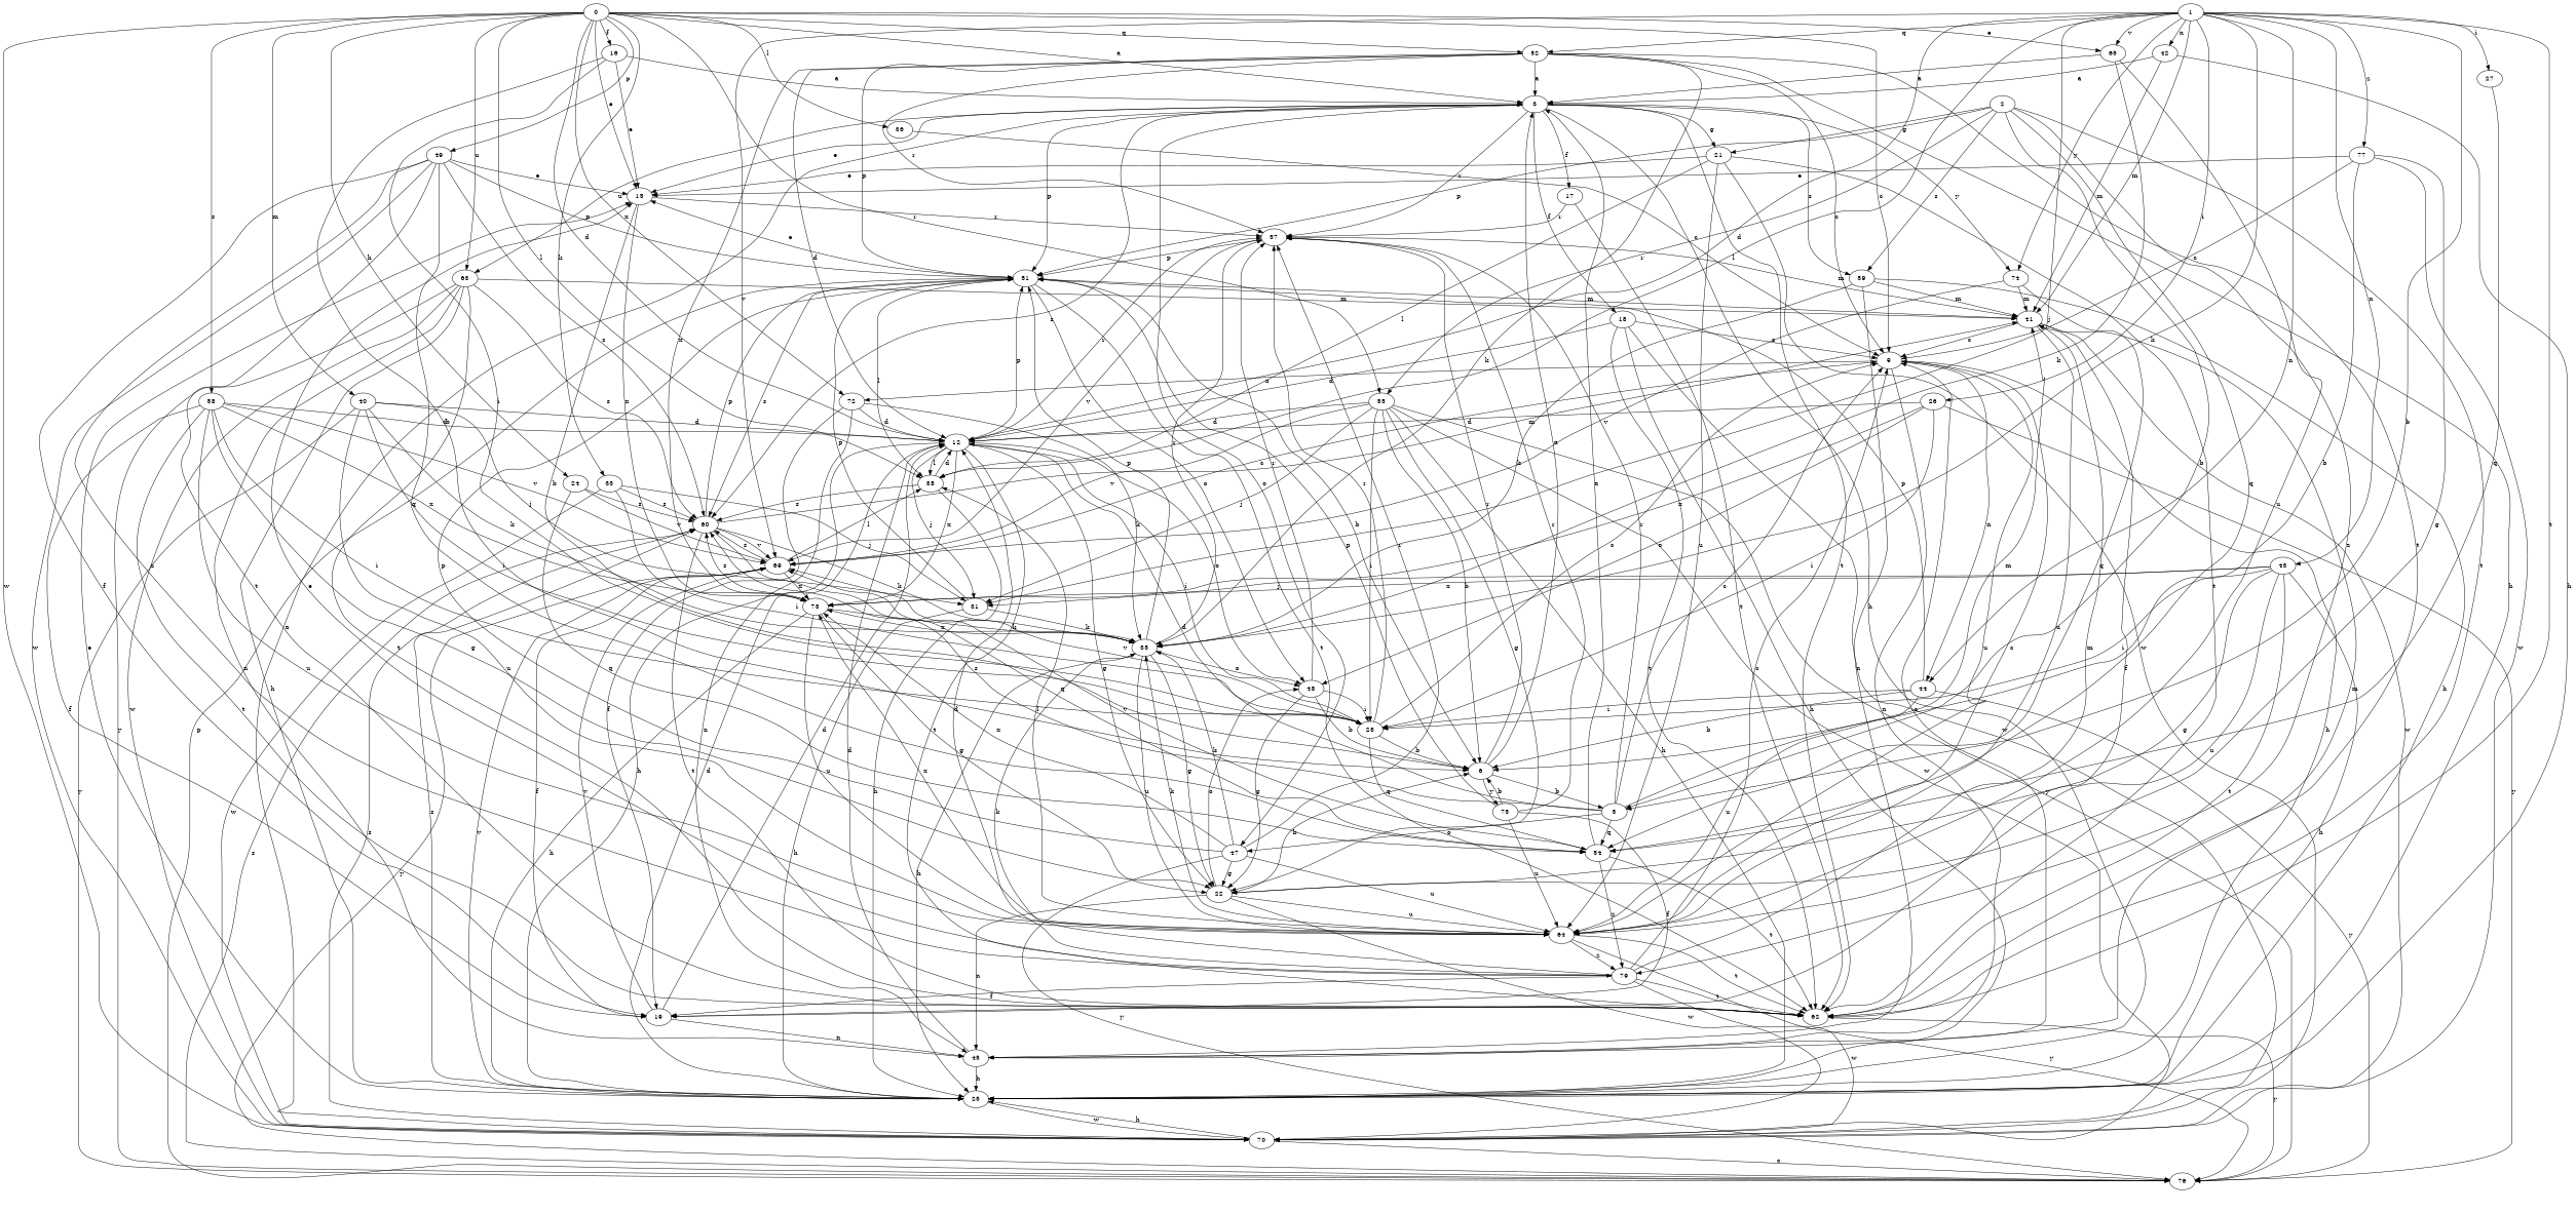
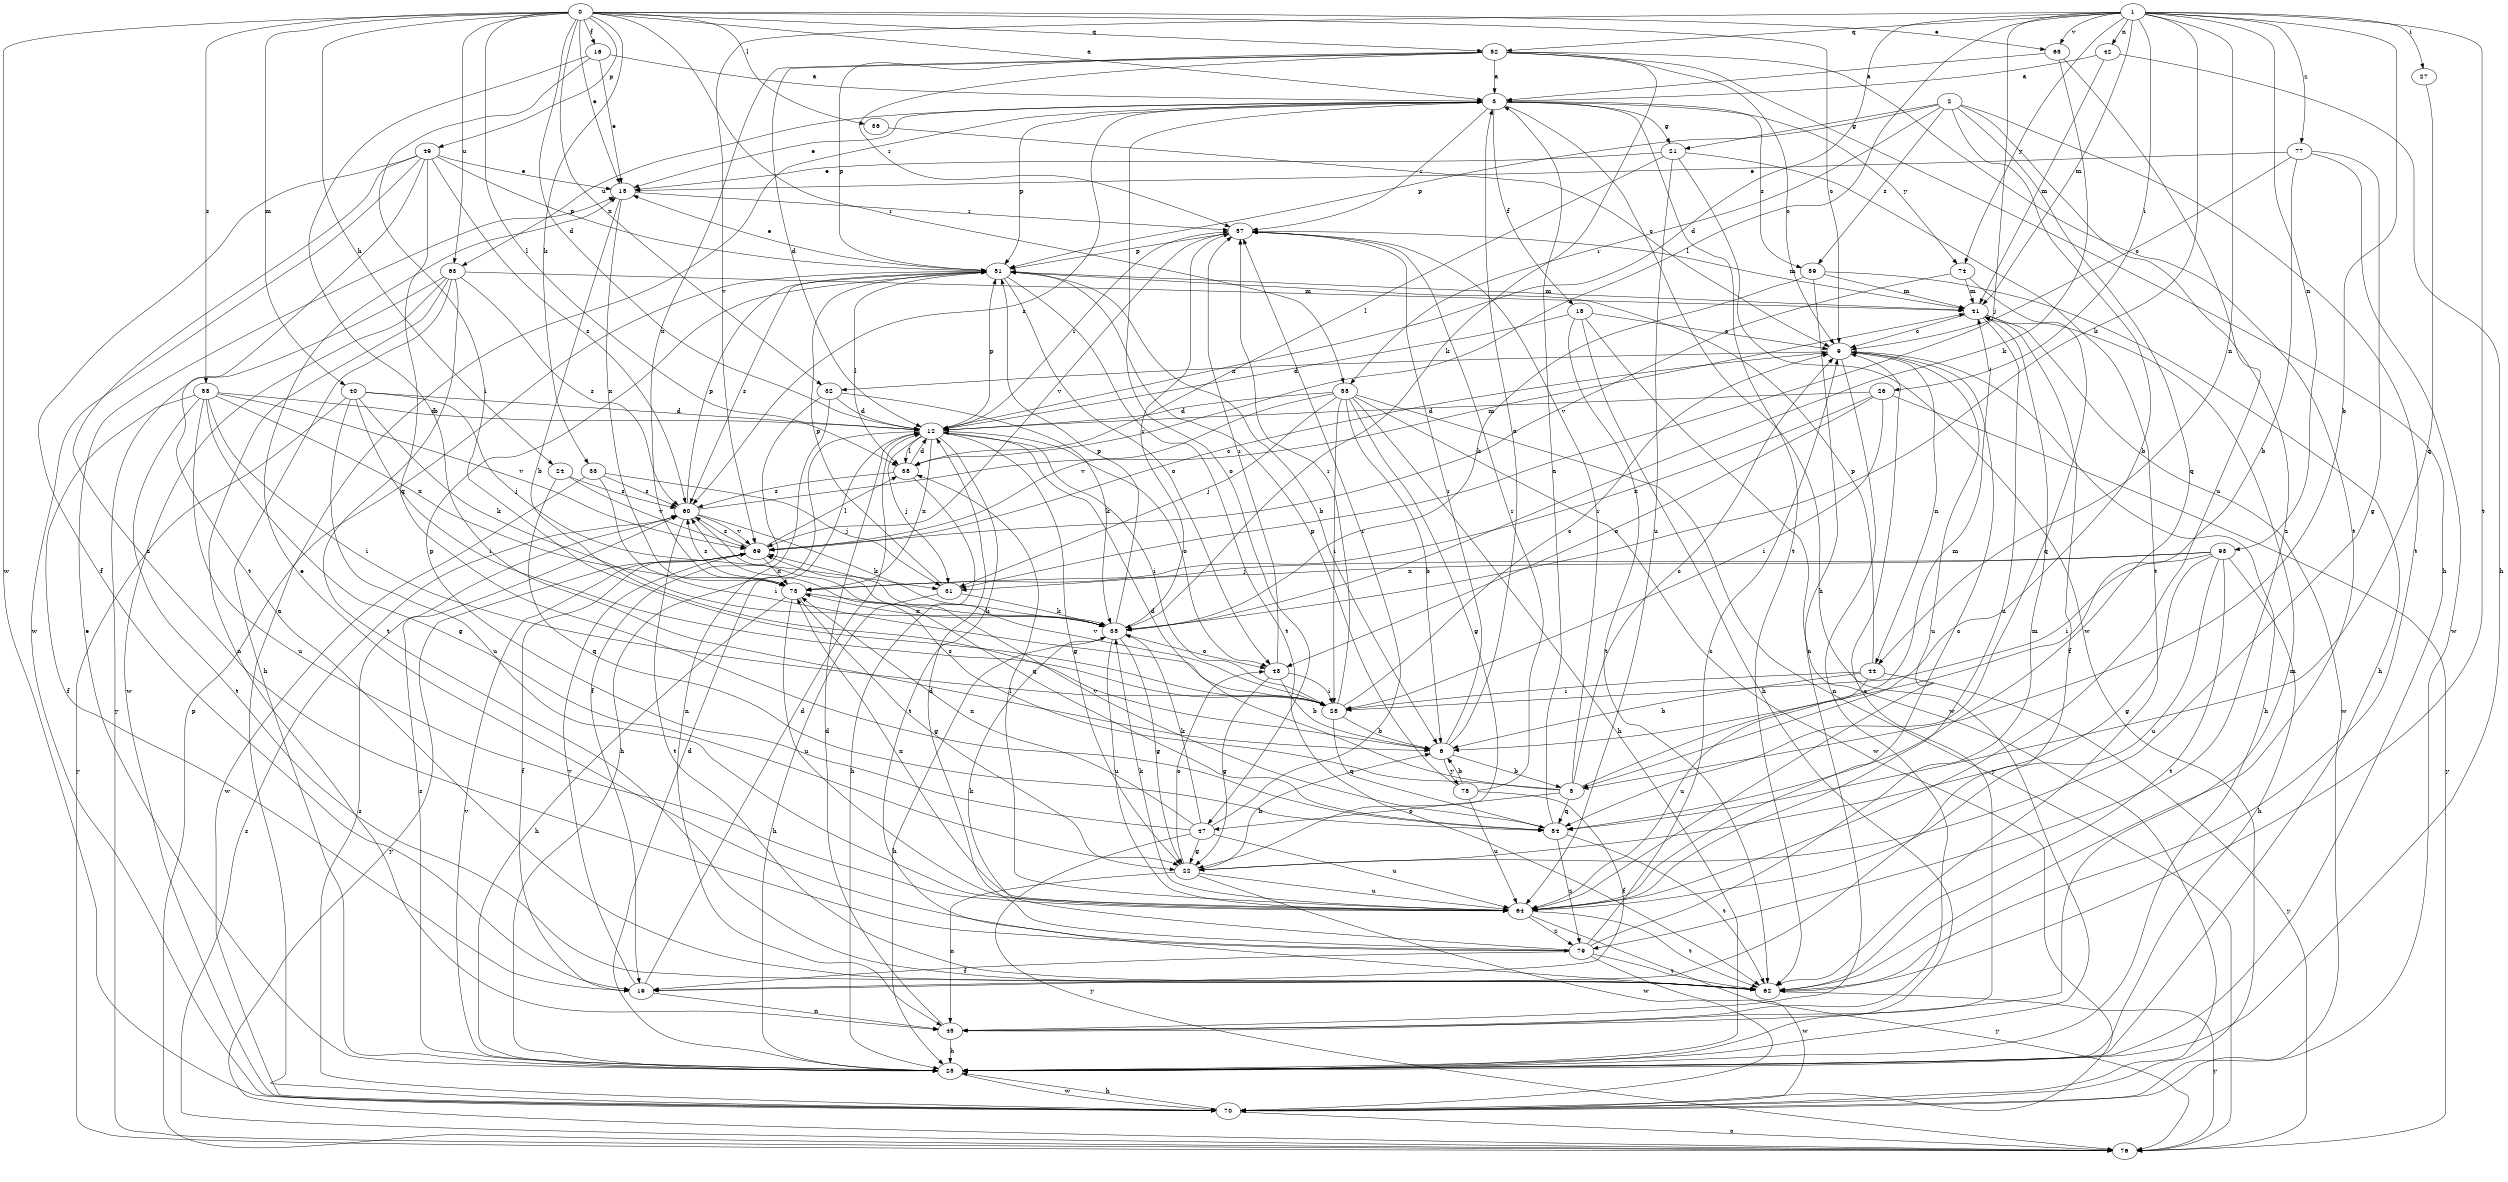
  strict digraph {
    0
    3
    9
    12
    15
    16
    24
    33
    36
    38
    40
    49
    52
    55
    58
    63
    65
    70
-   72
+   72 [label=32]
    62
    74
    21
    51
    59
-   17
    18
    25
    47
    57
    60
    44
    45
    64
    31
    22
    28
    48
    73
    6
    n40 [label=69]
    54
    35
    76
    79
    19
    41
    1
    5
    26
    27
    42
-   43
+   43 [label=93]
    77
    2
    75
    0 -> 3 [label=a]
    0 -> 9 [label=c]
    0 -> 12 [label=d]
    0 -> 15 [label=e]
    0 -> 16 [label=f]
    0 -> 24 [label=h]
    0 -> 33 [label=k]
    0 -> 36 [label=l]
    0 -> 38 [label=l]
    0 -> 40 [label=m]
    0 -> 49 [label=p]
    0 -> 52 [label=q]
    0 -> 55 [label=r]
    0 -> 58 [label=s]
    0 -> 63 [label=u]
    0 -> 65 [label=e]
    0 -> 70 [label=w]
    0 -> 72 [label=x]
    3 -> 15 [label=e]
    3 -> 63 [label=u]
    3 -> 62 [label=t]
    3 -> 74 [label=y]
    3 -> 21 [label=g]
    3 -> 51 [label=p]
    3 -> 59 [label=s]
-   3 -> 17 [label=f]
    3 -> 18 [label=f]
    3 -> 25 [label=h]
    3 -> 47 [label=o]
    3 -> 57 [label=r]
    3 -> 60 [label=s]
    9 -> 72 [label=x]
    9 -> 25 [label=h]
    9 -> 44 [label=n]
    9 -> 45 [label=n]
    9 -> 64 [label=u]
    12 -> 38 [label=l]
    12 -> 62 [label=t]
    12 -> 51 [label=p]
    12 -> 25 [label=h]
    12 -> 57 [label=r]
    12 -> 31 [label=j]
    12 -> 22 [label=g]
    12 -> 28 [label=i]
    12 -> 48 [label=o]
    12 -> 73 [label=x]
    15 -> 57 [label=r]
    15 -> 73 [label=x]
    15 -> 6 [label=b]
    16 -> 3 [label=a]
    16 -> 15 [label=e]
    16 -> 28 [label=i]
    16 -> 6 [label=b]
    24 -> 60 [label=s]
    24 -> n40 [label=v]
    24 -> 54 [label=q]
    33 -> 70 [label=w]
    33 -> 60 [label=s]
    33 -> 31 [label=j]
    33 -> 28 [label=i]
    36 -> 9 [label=c]
    38 -> 12 [label=d]
    38 -> 25 [label=h]
    38 -> 60 [label=s]
    40 -> 12 [label=d]
    40 -> 64 [label=u]
    40 -> 31 [label=j]
    40 -> 28 [label=i]
    40 -> 35 [label=k]
    40 -> 76 [label=y]
    49 -> 15 [label=e]
    49 -> 70 [label=w]
    49 -> 62 [label=t]
    49 -> 51 [label=p]
    49 -> 60 [label=s]
    49 -> 54 [label=q]
    49 -> 79 [label=z]
    49 -> 19 [label=f]
    52 -> 3 [label=a]
    52 -> 9 [label=c]
    52 -> 12 [label=d]
    52 -> 62 [label=t]
    52 -> 51 [label=p]
    52 -> 25 [label=h]
    52 -> 57 [label=r]
    52 -> 73 [label=x]
    52 -> 35 [label=k]
    55 -> 12 [label=d]
    55 -> 70 [label=w]
    55 -> 25 [label=h]
    55 -> 31 [label=j]
    55 -> 22 [label=g]
    55 -> 28 [label=i]
    55 -> 6 [label=b]
    55 -> n40 [label=v]
    55 -> 76 [label=y]
    58 -> 12 [label=d]
    58 -> 62 [label=t]
    58 -> 64 [label=u]
    58 -> 22 [label=g]
    58 -> 28 [label=i]
    58 -> 73 [label=x]
    58 -> n40 [label=v]
    58 -> 19 [label=f]
    63 -> 70 [label=w]
    63 -> 62 [label=t]
    63 -> 25 [label=h]
    63 -> 60 [label=s]
    63 -> 45 [label=n]
    63 -> 76 [label=y]
    63 -> 41 [label=m]
    65 -> 3 [label=a]
    65 -> 64 [label=u]
    65 -> 35 [label=k]
    70 -> 3 [label=a]
    70 -> 25 [label=h]
    70 -> 60 [label=s]
    70 -> 76 [label=c]
    72 -> 12 [label=d]
    72 -> 45 [label=n]
    72 -> 35 [label=k]
    72 -> 19 [label=f]
    62 -> 76 [label=y]
    74 -> n40 [label=v]
    74 -> 54 [label=q]
    74 -> 41 [label=m]
    21 -> 15 [label=e]
    21 -> 38 [label=l]
    21 -> 70 [label=w]
    21 -> 62 [label=t]
    21 -> 64 [label=u]
    51 -> 15 [label=e]
    51 -> 38 [label=l]
    51 -> 62 [label=t]
    51 -> 60 [label=s]
    51 -> 48 [label=o]
    51 -> 6 [label=b]
    51 -> 41 [label=m]
    59 -> 25 [label=h]
    59 -> 45 [label=n]
    59 -> 35 [label=k]
    59 -> 41 [label=m]
-   17 -> 62 [label=t]
-   17 -> 57 [label=r]
    18 -> 9 [label=c]
    18 -> 12 [label=d]
    18 -> 70 [label=w]
    18 -> 62 [label=t]
    18 -> 25 [label=h]
    25 -> 12 [label=d]
    25 -> 15 [label=e]
    25 -> 70 [label=w]
    25 -> 60 [label=s]
    25 -> n40 [label=v]
    47 -> 51 [label=p]
    47 -> 57 [label=r]
    47 -> 64 [label=u]
    47 -> 22 [label=g]
    47 -> 73 [label=x]
    47 -> 35 [label=k]
    47 -> 76 [label=y]
    57 -> 51 [label=p]
    57 -> n40 [label=v]
    57 -> 41 [label=m]
    60 -> 62 [label=t]
    60 -> 51 [label=p]
    60 -> n40 [label=v]
    60 -> 54 [label=q]
    60 -> 35 [label=k]
    60 -> 41 [label=m]
    44 -> 51 [label=p]
    44 -> 64 [label=u]
    44 -> 28 [label=i]
    44 -> 6 [label=b]
    44 -> 76 [label=y]
    45 -> 9 [label=c]
    45 -> 12 [label=d]
    45 -> 25 [label=h]
    45 -> 41 [label=m]
    64 -> 9 [label=c]
    64 -> 38 [label=l]
    64 -> 62 [label=t]
    64 -> 73 [label=x]
    64 -> 35 [label=k]
    64 -> 76 [label=y]
    64 -> 79 [label=z]
    31 -> 51 [label=p]
    31 -> 25 [label=h]
    31 -> 35 [label=k]
    22 -> 70 [label=w]
    22 -> 45 [label=n]
    22 -> 64 [label=u]
    22 -> 48 [label=o]
    22 -> 6 [label=b]
    28 -> 9 [label=c]
    28 -> 57 [label=r]
    28 -> 6 [label=b]
    28 -> n40 [label=v]
    28 -> 54 [label=q]
    48 -> 57 [label=r]
    48 -> 22 [label=g]
    48 -> 28 [label=i]
    48 -> 6 [label=b]
    73 -> 25 [label=h]
    73 -> 60 [label=s]
    73 -> 64 [label=u]
    73 -> 22 [label=g]
    73 -> 35 [label=k]
    6 -> 3 [label=a]
    6 -> 57 [label=r]
    6 -> 5 [label=b]
    6 -> 75 [label=y]
    n40 -> 9 [label=c]
    n40 -> 38 [label=l]
    n40 -> 60 [label=s]
    n40 -> 73 [label=x]
    n40 -> 76 [label=y]
    n40 -> 19 [label=f]
    54 -> 3 [label=a]
    54 -> 62 [label=t]
    54 -> n40 [label=v]
    54 -> 79 [label=z]
    35 -> 51 [label=p]
    35 -> 25 [label=h]
    35 -> 57 [label=r]
    35 -> 64 [label=u]
    35 -> 22 [label=g]
    35 -> 48 [label=o]
    35 -> 73 [label=x]
    76 -> 51 [label=p]
    76 -> 60 [label=s]
    79 -> 9 [label=c]
    79 -> 12 [label=d]
    79 -> 15 [label=e]
    79 -> 70 [label=w]
    79 -> 62 [label=t]
    79 -> 35 [label=k]
    79 -> 19 [label=f]
    79 -> 41 [label=m]
    19 -> 12 [label=d]
    19 -> 45 [label=n]
    19 -> n40 [label=v]
    41 -> 9 [label=c]
    41 -> 70 [label=w]
    41 -> 64 [label=u]
    41 -> 19 [label=f]
    1 -> 12 [label=d]
    1 -> 38 [label=l]
    1 -> 52 [label=q]
    1 -> 65 [label=v]
    1 -> 62 [label=t]
    1 -> 74 [label=y]
    1 -> 44 [label=n]
    1 -> 31 [label=j]
    1 -> n40 [label=v]
    1 -> 35 [label=k]
    1 -> 41 [label=m]
    1 -> 5 [label=b]
    1 -> 26 [label=i]
    1 -> 27 [label=i]
    1 -> 42 [label=n]
    1 -> 43 [label=n]
    1 -> 77 [label=z]
    5 -> 9 [label=c]
    5 -> 12 [label=d]
    5 -> 47 [label=o]
    5 -> 57 [label=r]
    5 -> 60 [label=s]
    5 -> 54 [label=q]
    5 -> 41 [label=m]
    26 -> 12 [label=d]
    26 -> 28 [label=i]
    26 -> 48 [label=o]
    26 -> 73 [label=x]
    26 -> 76 [label=y]
    27 -> 54 [label=q]
    42 -> 3 [label=a]
    42 -> 25 [label=h]
    42 -> 41 [label=m]
    43 -> 62 [label=t]
    43 -> 25 [label=h]
    43 -> 64 [label=u]
    43 -> 31 [label=j]
    43 -> 22 [label=g]
    43 -> 28 [label=i]
    43 -> 73 [label=x]
    77 -> 9 [label=c]
    77 -> 15 [label=e]
    77 -> 70 [label=w]
    77 -> 22 [label=g]
    77 -> 6 [label=b]
    2 -> 55 [label=r]
    2 -> 62 [label=t]
    2 -> 21 [label=g]
    2 -> 51 [label=p]
    2 -> 59 [label=s]
    2 -> 54 [label=q]
    2 -> 79 [label=z]
    2 -> 5 [label=b]
    75 -> 51 [label=p]
    75 -> 57 [label=r]
    75 -> 64 [label=u]
    75 -> 6 [label=b]
    75 -> 19 [label=f]
  }
